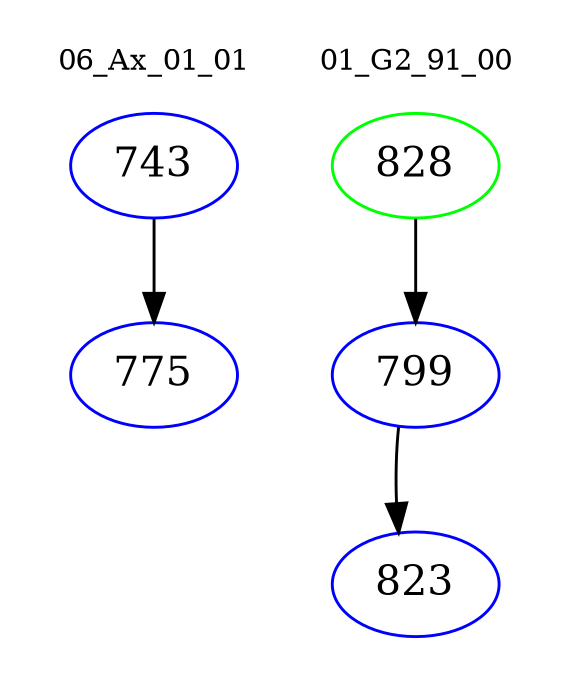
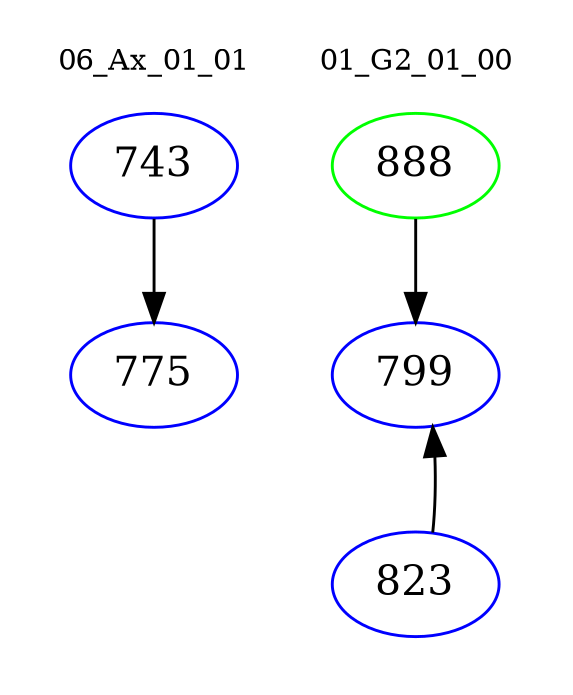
  digraph {
    node [color=blue]
    edge [color=black]
    n1 [label=743]
    n2 [label=775]
-   n3 [color=green label=828]
+   n3 [color=green label=888]
    n4 [label=799]
    n5 [label=823]
    subgraph cluster_1 {
      color=white
      fontsize=10
      label="06_Ax_01_01"
      n1
      n2
    }
    subgraph cluster_2 {
      color=white
      fontsize=10
-     label="01_G2_91_00"
+     label="01_G2_01_00"
      n3
      n4
      n5
    }
    n1 -> n2
    n3 -> n4
-   n4 -> n5
+   n5 -> n4
  }
